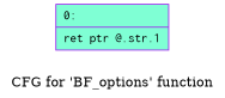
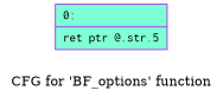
  digraph {
    label="CFG for 'BF_options' function"
-   n1 [color=purple fillcolor=aquamarine fontname=Courier label="{0:\l|  ret ptr @.str.1\l}" shape=record style=filled]
+   n1 [color=purple fillcolor=aquamarine fontname=Courier label="{0:\l|  ret ptr @.str.5\l}" shape=record style=filled]
  }
